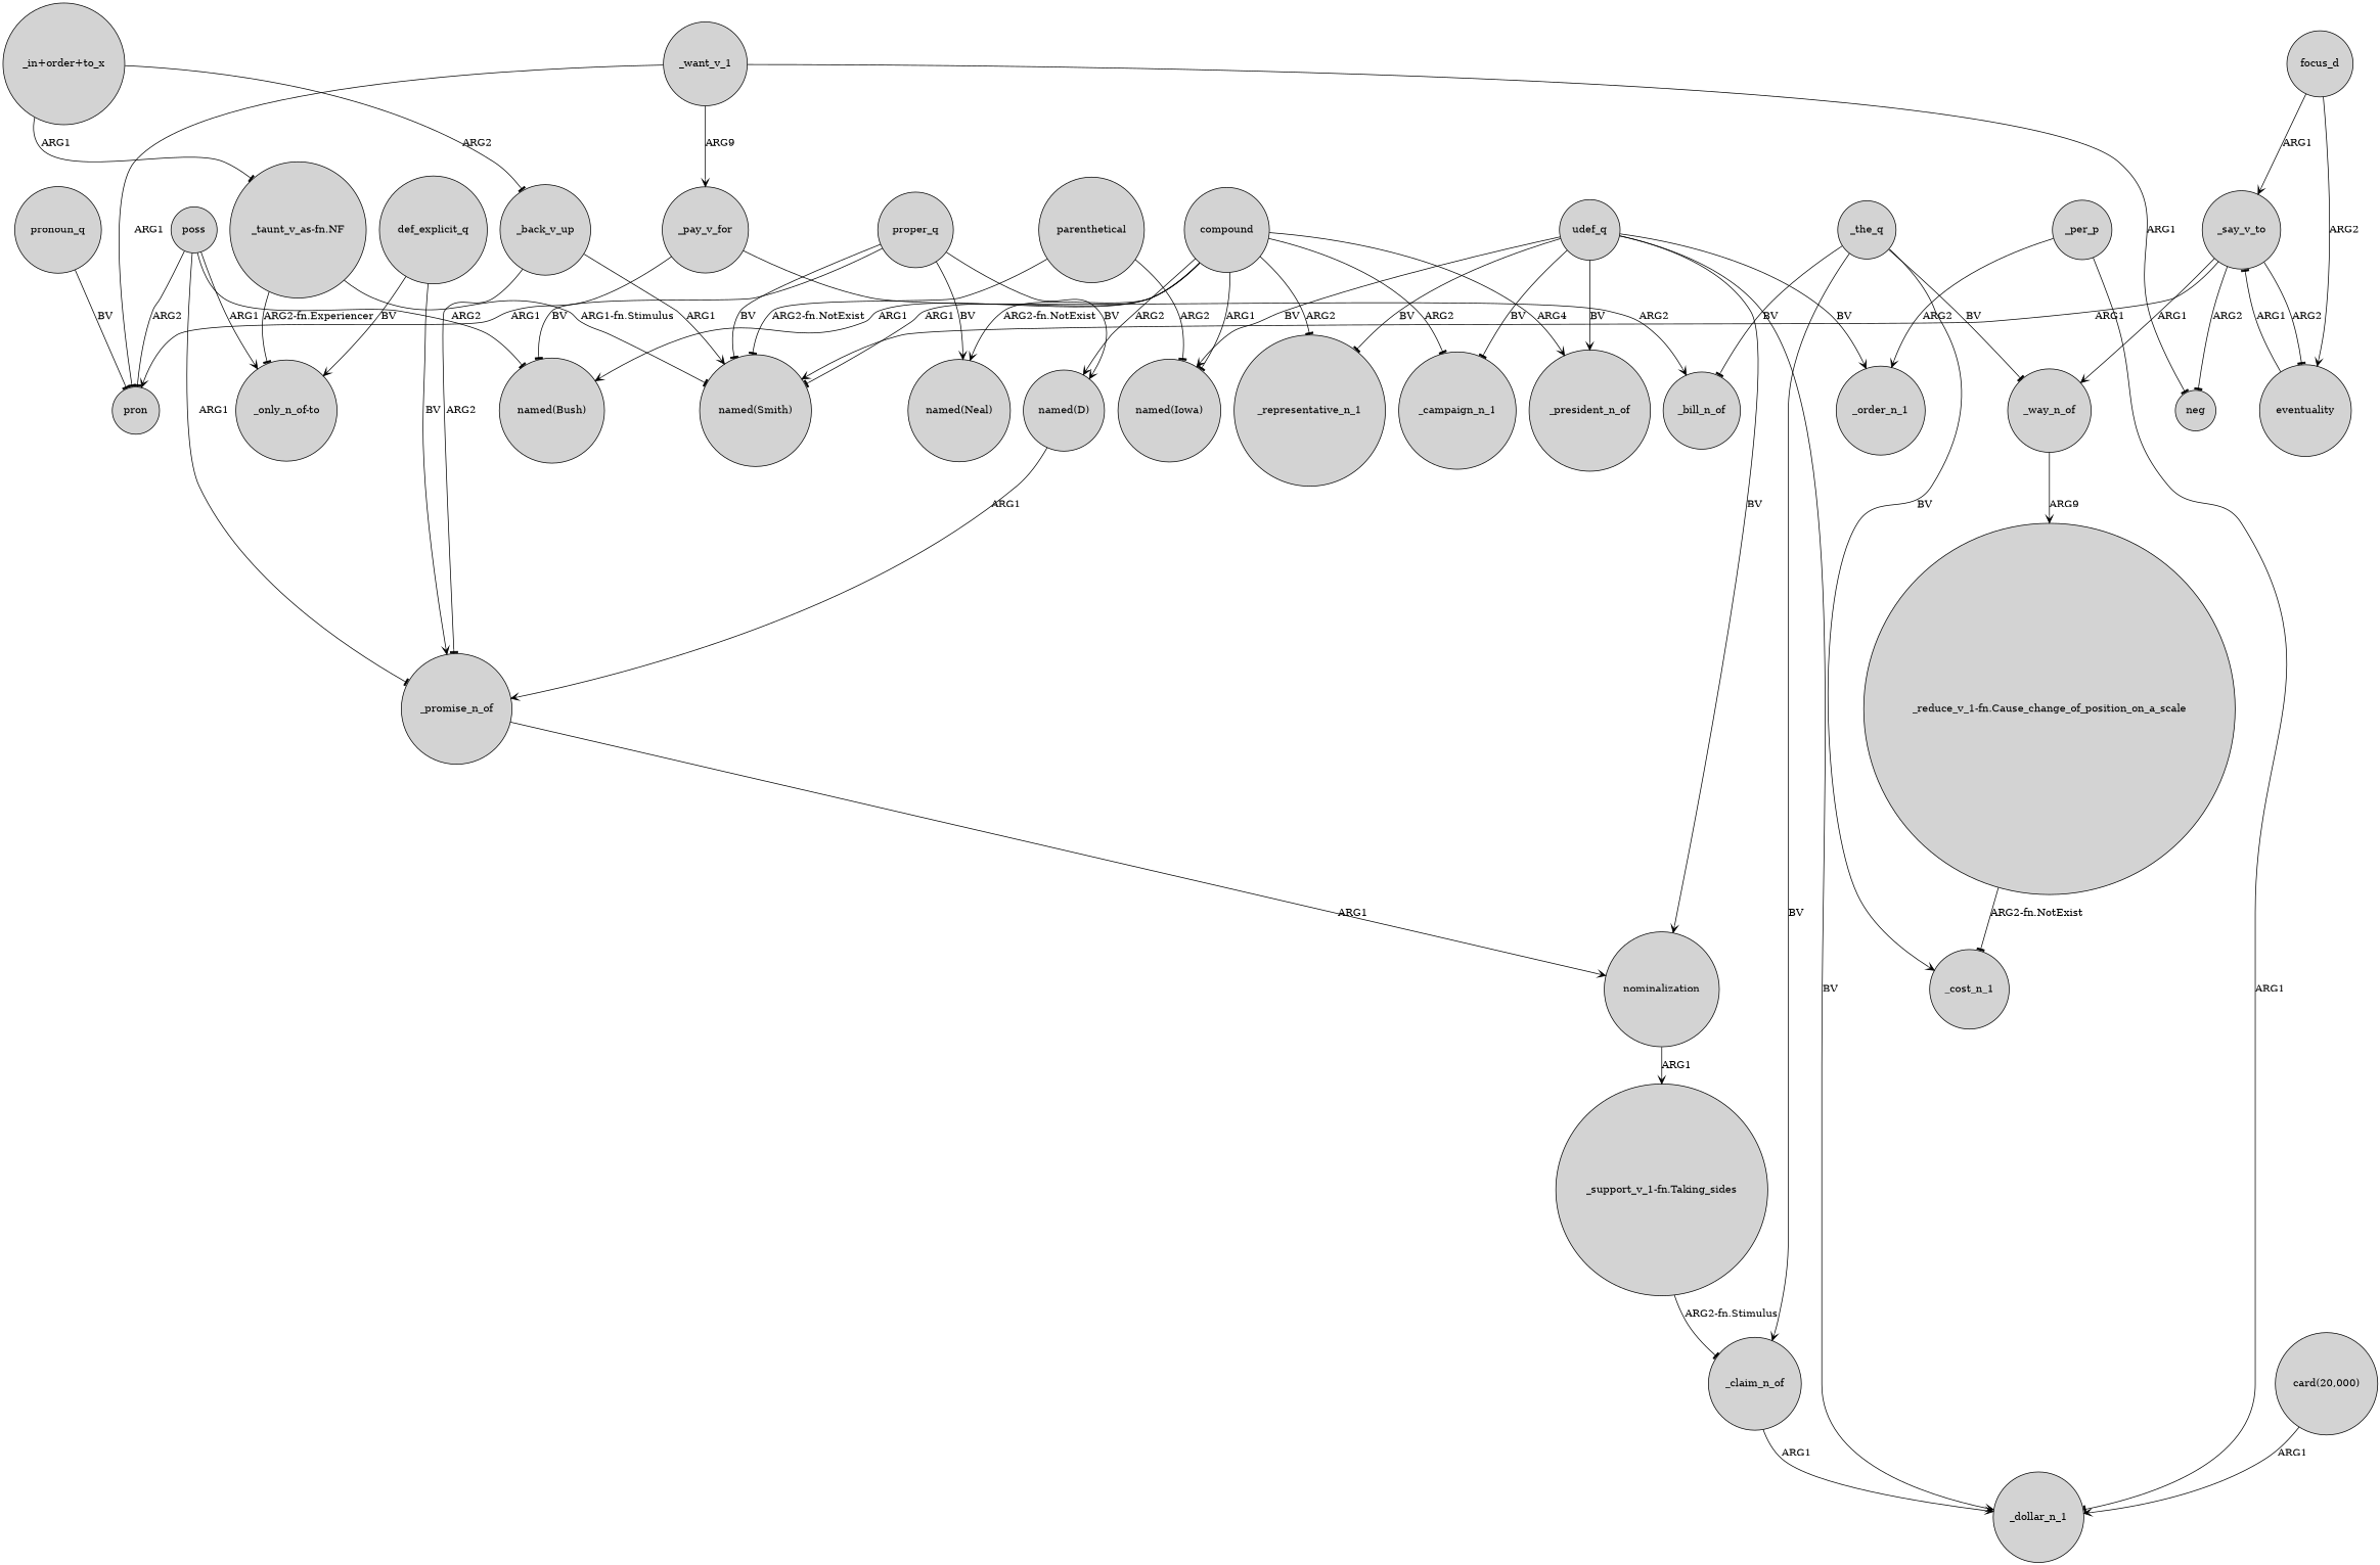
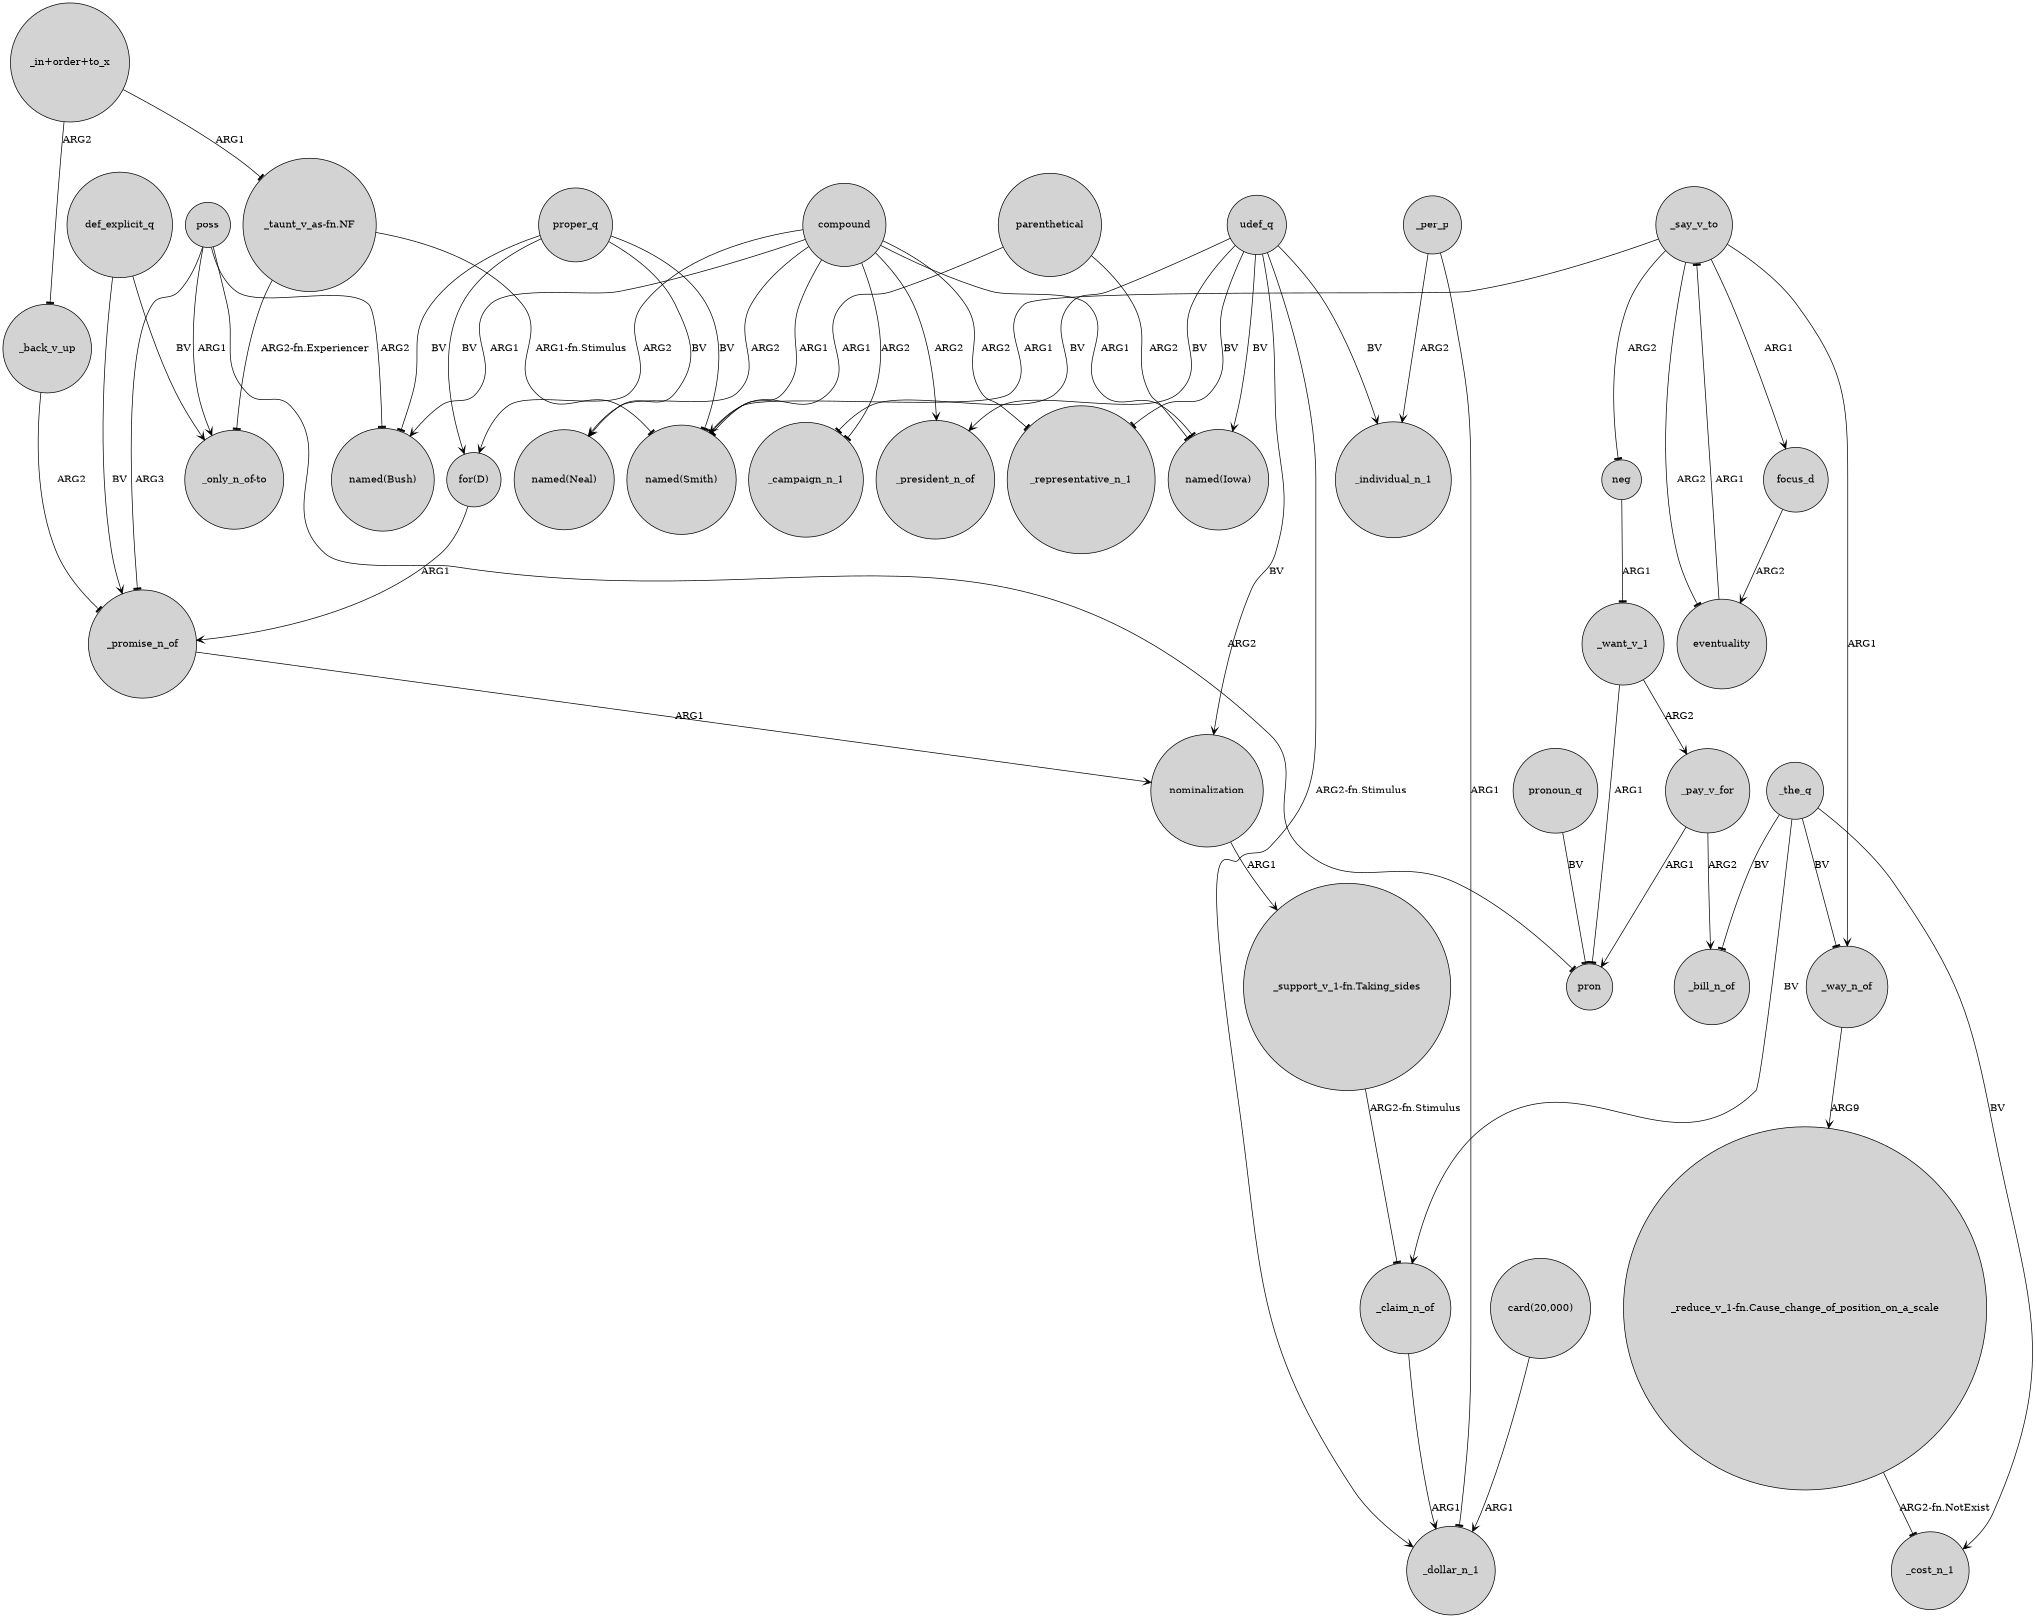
  digraph {
    node [shape=circle style=filled]
    edge [arrowhead=vee]
    n1 [label="_only_n_of-to"]
    poss
    pron
    _promise_n_of
    "named(Bush)"
    nominalization
    _the_q
    _bill_n_of
    _claim_n_of
    _way_n_of
    _cost_n_1
    _dollar_n_1
    "_reduce_v_1-fn.Cause_change_of_position_on_a_scale"
    "_in+order+to_x"
    "_taunt_v_as-fn.NF"
    _back_v_up
    "named(Smith)"
    compound
    _president_n_of
    _campaign_n_1
    "named(Iowa)"
    _representative_n_1
    "named(Neal)"
-   "named(D)"
+   "named(D)" [label="for(D)"]
    _want_v_1
    _pay_v_for
    _say_v_to
    eventuality
    neg
    def_explicit_q
    "_support_v_1-fn.Taking_sides"
    _per_p
-   _individual_n_1 [label=_order_n_1]
+   _individual_n_1
    udef_q
    parenthetical
    pronoun_q
    "card(20,000)"
    proper_q
    focus_d
    poss -> n1 [label=ARG1]
    poss -> pron [arrowhead=tee label=ARG2]
-   poss -> _promise_n_of [arrowhead=tee label=ARG1]
+   poss -> _promise_n_of [arrowhead=tee label=ARG3]
    poss -> "named(Bush)" [arrowhead=tee label=ARG2]
    _promise_n_of -> nominalization [label=ARG1]
    nominalization -> "_support_v_1-fn.Taking_sides" [label=ARG1]
    _the_q -> _bill_n_of [arrowhead=tee label=BV]
    _the_q -> _claim_n_of [label=BV]
    _the_q -> _way_n_of [arrowhead=tee label=BV]
    _the_q -> _cost_n_1 [label=BV]
    _claim_n_of -> _dollar_n_1 [label=ARG1]
    _way_n_of -> "_reduce_v_1-fn.Cause_change_of_position_on_a_scale" [label=ARG9]
    "_reduce_v_1-fn.Cause_change_of_position_on_a_scale" -> _cost_n_1 [arrowhead=tee label="ARG2-fn.NotExist"]
    "_in+order+to_x" -> "_taunt_v_as-fn.NF" [arrowhead=tee label=ARG1]
    "_in+order+to_x" -> _back_v_up [arrowhead=tee label=ARG2]
    "_taunt_v_as-fn.NF" -> n1 [arrowhead=tee label="ARG2-fn.Experiencer"]
    "_taunt_v_as-fn.NF" -> "named(Smith)" [arrowhead=tee label="ARG1-fn.Stimulus"]
    _back_v_up -> _promise_n_of [arrowhead=tee label=ARG2]
-   _back_v_up -> "named(Smith)" [label=ARG1]
    compound -> "named(Bush)" [label=ARG1]
    compound -> "named(Smith)" [arrowhead=tee label=ARG1]
-   compound -> _president_n_of [label=ARG4]
+   compound -> _president_n_of [label=ARG2]
    compound -> _campaign_n_1 [arrowhead=tee label=ARG2]
    compound -> "named(Iowa)" [arrowhead=tee label=ARG1]
    compound -> _representative_n_1 [arrowhead=tee label=ARG2]
-   compound -> "named(Neal)" [label="ARG2-fn.NotExist"]
+   compound -> "named(Neal)" [label=ARG2]
    compound -> "named(D)" [label=ARG2]
    "named(D)" -> _promise_n_of [label=ARG1]
    _want_v_1 -> pron [arrowhead=tee label=ARG1]
-   _want_v_1 -> _pay_v_for [label=ARG9]
+   _want_v_1 -> _pay_v_for [label=ARG2]
    _pay_v_for -> pron [label=ARG1]
    _pay_v_for -> _bill_n_of [label=ARG2]
    _say_v_to -> _way_n_of [label=ARG1]
    _say_v_to -> "named(Smith)" [label=ARG1]
    _say_v_to -> eventuality [arrowhead=tee label=ARG2]
    _say_v_to -> neg [arrowhead=tee label=ARG2]
    eventuality -> _say_v_to [arrowhead=tee label=ARG1]
-   _want_v_1 -> neg [arrowhead=tee label=ARG1]
+   neg -> _want_v_1 [arrowhead=tee label=ARG1]
    def_explicit_q -> n1 [label=BV]
    def_explicit_q -> _promise_n_of [label=BV]
    "_support_v_1-fn.Taking_sides" -> _claim_n_of [arrowhead=tee label="ARG2-fn.Stimulus"]
    _per_p -> _dollar_n_1 [arrowhead=tee label=ARG1]
    _per_p -> _individual_n_1 [label=ARG2]
    udef_q -> nominalization [label=BV]
-   udef_q -> _dollar_n_1 [label=BV]
+   udef_q -> _dollar_n_1 [label="ARG2-fn.Stimulus"]
    udef_q -> _president_n_of [label=BV]
    udef_q -> _campaign_n_1 [arrowhead=tee label=BV]
    udef_q -> "named(Iowa)" [label=BV]
    udef_q -> _representative_n_1 [arrowhead=tee label=BV]
    udef_q -> _individual_n_1 [label=BV]
-   parenthetical -> "named(Smith)" [arrowhead=tee label="ARG2-fn.NotExist"]
+   parenthetical -> "named(Smith)" [arrowhead=tee label=ARG1]
    parenthetical -> "named(Iowa)" [arrowhead=tee label=ARG2]
    pronoun_q -> pron [arrowhead=tee label=BV]
    "card(20,000)" -> _dollar_n_1 [label=ARG1]
    proper_q -> "named(Bush)" [arrowhead=tee label=BV]
    proper_q -> "named(Smith)" [arrowhead=tee label=BV]
    proper_q -> "named(Neal)" [label=BV]
    proper_q -> "named(D)" [label=BV]
-   focus_d -> _say_v_to [label=ARG1]
+   _say_v_to -> focus_d [label=ARG1]
    focus_d -> eventuality [label=ARG2]
  }
